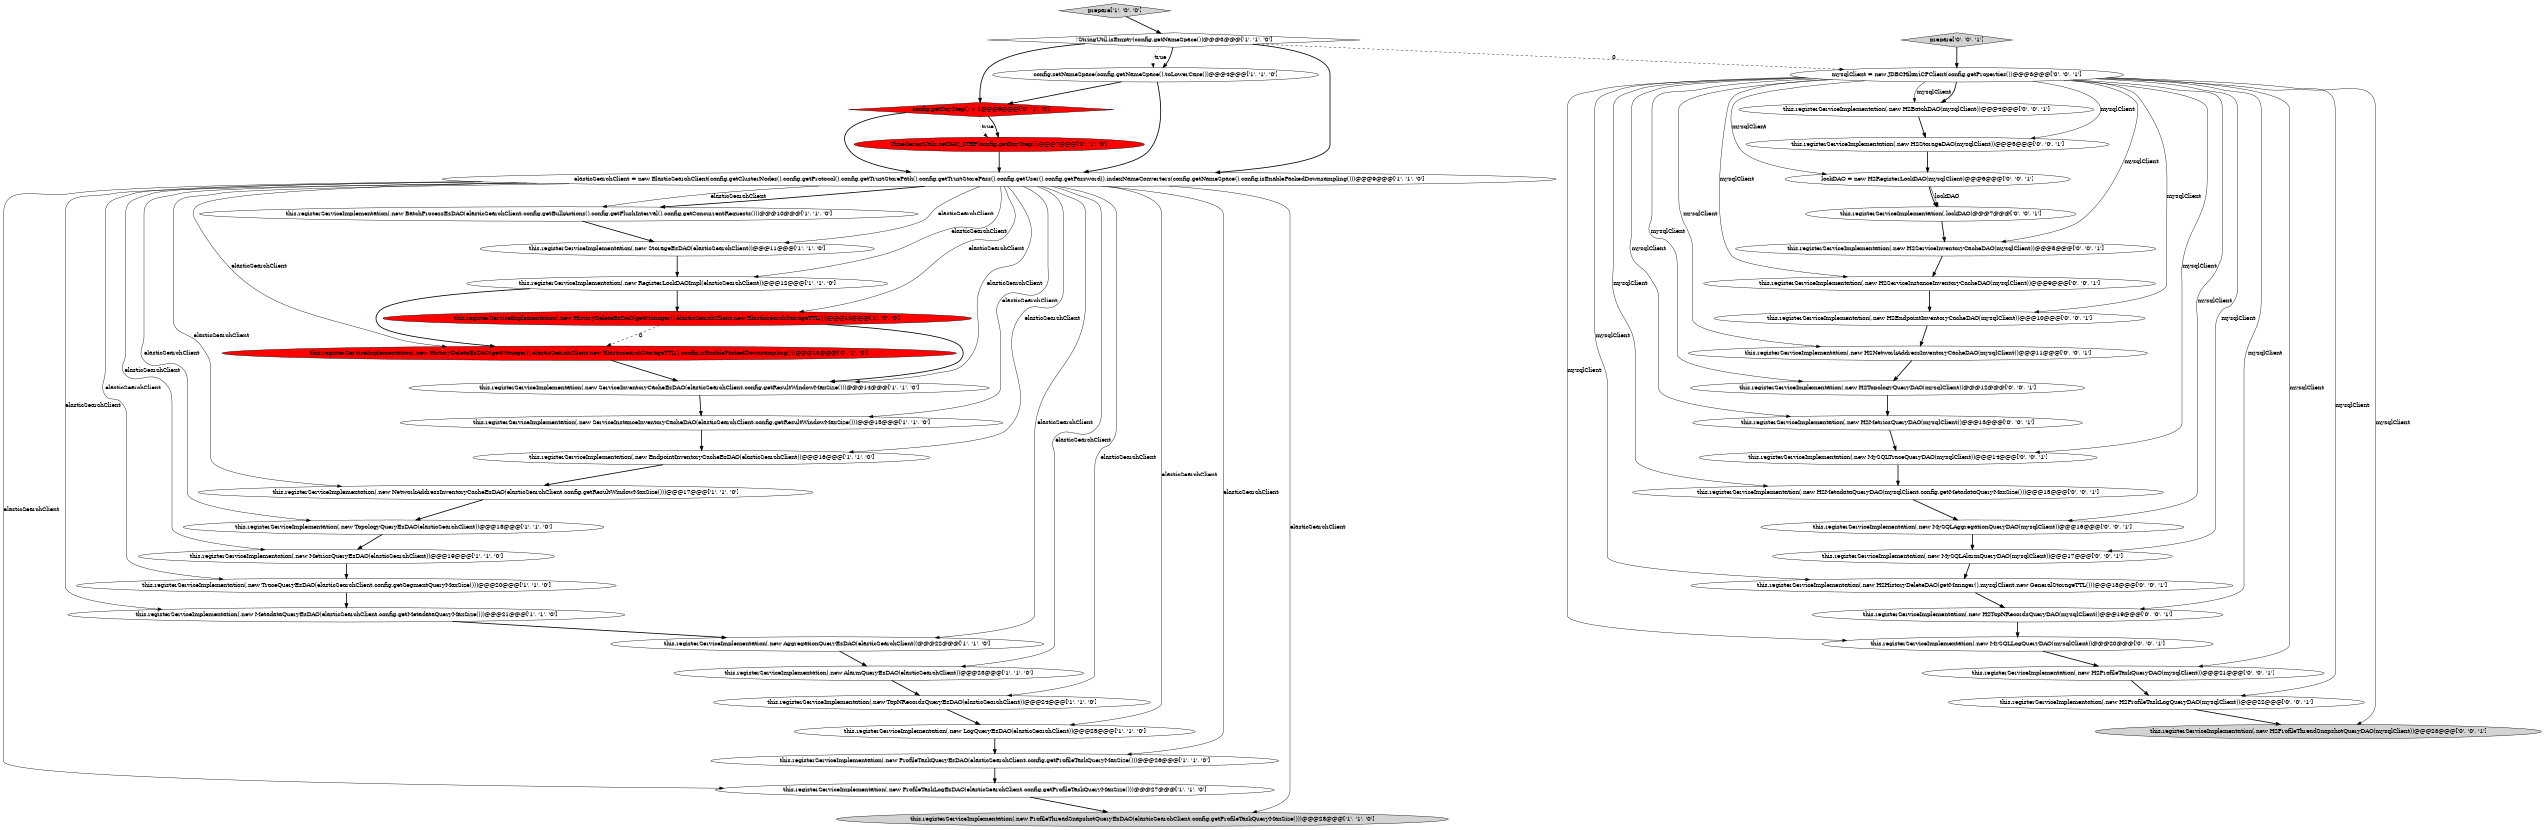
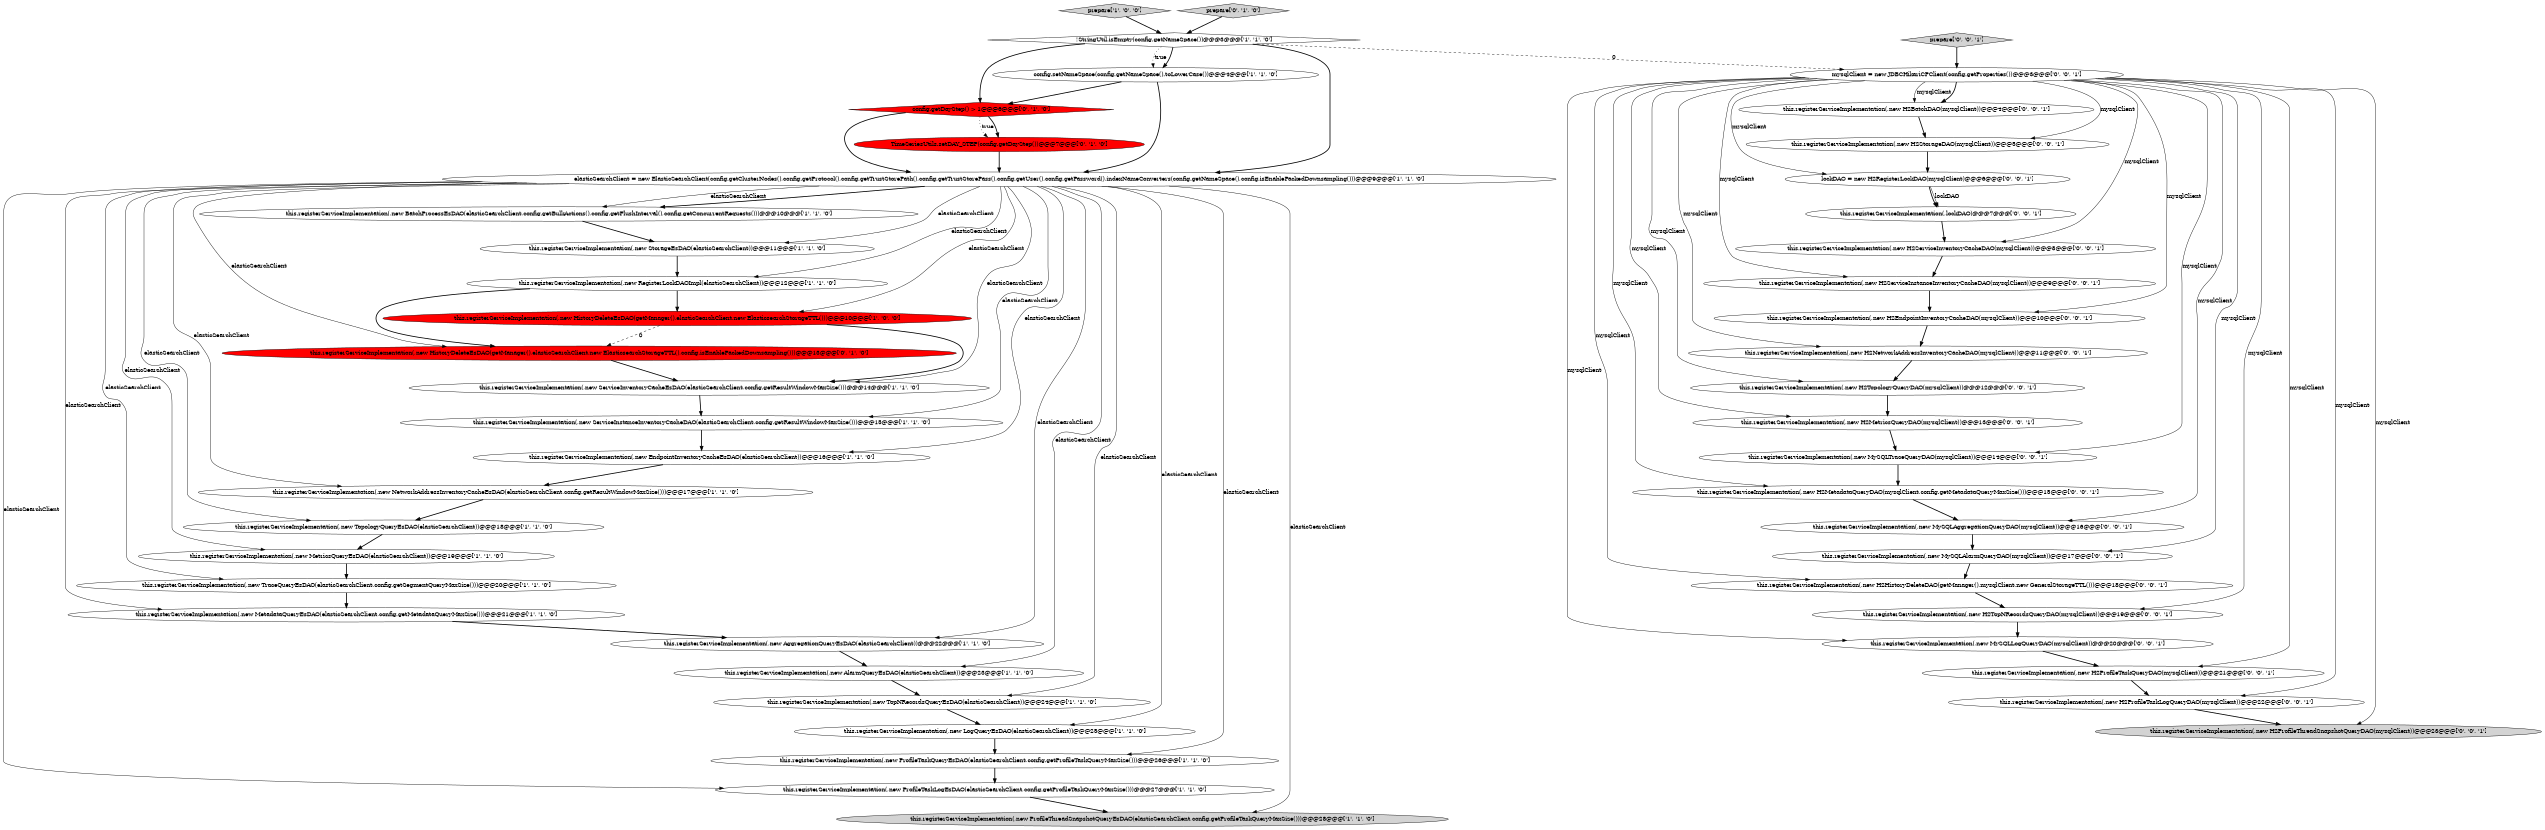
  digraph {
    node [fillcolor=white shape=ellipse style=filled]
    edge [style=bold]
    n1 [label="this.registerServiceImplementation(,new EndpointInventoryCacheEsDAO(elasticSearchClient))@@@16@@@['1', '1', '0']"]
    n2 [label="this.registerServiceImplementation(,new NetworkAddressInventoryCacheEsDAO(elasticSearchClient,config.getResultWindowMaxSize()))@@@17@@@['1', '1', '0']"]
    n3 [fillcolor=lightgray label="this.registerServiceImplementation(,new H2ProfileThreadSnapshotQueryDAO(mysqlClient))@@@23@@@['0', '0', '1']"]
    n4 [fillcolor=lightgray label="prepare['0', '0', '1']" shape=diamond]
    n5 [label="mysqlClient = new JDBCHikariCPClient(config.getProperties())@@@3@@@['0', '0', '1']"]
    n6 [label="this.registerServiceImplementation(,new TopNRecordsQueryEsDAO(elasticSearchClient))@@@24@@@['1', '1', '0']"]
    n7 [label="this.registerServiceImplementation(,new LogQueryEsDAO(elasticSearchClient))@@@25@@@['1', '1', '0']"]
    n8 [label="this.registerServiceImplementation(,new H2EndpointInventoryCacheDAO(mysqlClient))@@@10@@@['0', '0', '1']"]
    n9 [label="this.registerServiceImplementation(,new H2NetworkAddressInventoryCacheDAO(mysqlClient))@@@11@@@['0', '0', '1']"]
    n10 [label="lockDAO = new H2RegisterLockDAO(mysqlClient)@@@6@@@['0', '0', '1']"]
    n11 [label="this.registerServiceImplementation(,lockDAO)@@@7@@@['0', '0', '1']"]
    n12 [label="this.registerServiceImplementation(,new TopologyQueryEsDAO(elasticSearchClient))@@@18@@@['1', '1', '0']"]
    n13 [label="this.registerServiceImplementation(,new H2HistoryDeleteDAO(getManager(),mysqlClient,new GeneralStorageTTL()))@@@18@@@['0', '0', '1']"]
    n14 [label="this.registerServiceImplementation(,new H2TopNRecordsQueryDAO(mysqlClient))@@@19@@@['0', '0', '1']"]
    n15 [fillcolor=lightgray label="prepare['1', '0', '0']" shape=diamond]
    n16 [label="!StringUtil.isEmpty(config.getNameSpace())@@@3@@@['1', '1', '0']" shape=diamond]
    n17 [label="this.registerServiceImplementation(,new MySQLLogQueryDAO(mysqlClient))@@@20@@@['0', '0', '1']"]
    n18 [label="this.registerServiceImplementation(,new H2ProfileTaskQueryDAO(mysqlClient))@@@21@@@['0', '0', '1']"]
    n19 [label="this.registerServiceImplementation(,new TraceQueryEsDAO(elasticSearchClient,config.getSegmentQueryMaxSize()))@@@20@@@['1', '1', '0']"]
    n20 [label="this.registerServiceImplementation(,new MetadataQueryEsDAO(elasticSearchClient,config.getMetadataQueryMaxSize()))@@@21@@@['1', '1', '0']"]
    n21 [label="this.registerServiceImplementation(,new H2TopologyQueryDAO(mysqlClient))@@@12@@@['0', '0', '1']"]
    n22 [label="this.registerServiceImplementation(,new H2MetricsQueryDAO(mysqlClient))@@@13@@@['0', '0', '1']"]
    n23 [label="this.registerServiceImplementation(,new AlarmQueryEsDAO(elasticSearchClient))@@@23@@@['1', '1', '0']"]
    n24 [label="this.registerServiceImplementation(,new H2ServiceInstanceInventoryCacheDAO(mysqlClient))@@@9@@@['0', '0', '1']"]
    n25 [label="this.registerServiceImplementation(,new RegisterLockDAOImpl(elasticSearchClient))@@@12@@@['1', '1', '0']"]
    n26 [fillcolor=red label="this.registerServiceImplementation(,new HistoryDeleteEsDAO(getManager(),elasticSearchClient,new ElasticsearchStorageTTL(),config.isEnablePackedDownsampling()))@@@13@@@['0', '1', '0']"]
    n27 [fillcolor=red label="this.registerServiceImplementation(,new HistoryDeleteEsDAO(getManager(),elasticSearchClient,new ElasticsearchStorageTTL()))@@@10@@@['1', '0', '0']"]
    n28 [label="this.registerServiceImplementation(,new H2BatchDAO(mysqlClient))@@@4@@@['0', '0', '1']"]
    n29 [label="this.registerServiceImplementation(,new H2StorageDAO(mysqlClient))@@@5@@@['0', '0', '1']"]
    n30 [fillcolor=red label="config.getDayStep() > 1@@@6@@@['0', '1', '0']" shape=diamond]
    n31 [fillcolor=red label="TimeSeriesUtils.setDAY_STEP(config.getDayStep())@@@7@@@['0', '1', '0']"]
    n32 [label="elasticSearchClient = new ElasticSearchClient(config.getClusterNodes(),config.getProtocol(),config.getTrustStorePath(),config.getTrustStorePass(),config.getUser(),config.getPassword(),indexNameConverters(config.getNameSpace(),config.isEnablePackedDownsampling()))@@@9@@@['1', '1', '0']"]
    n33 [label="this.registerServiceImplementation(,new StorageEsDAO(elasticSearchClient))@@@11@@@['1', '1', '0']"]
    n34 [label="this.registerServiceImplementation(,new ServiceInventoryCacheEsDAO(elasticSearchClient,config.getResultWindowMaxSize()))@@@14@@@['1', '1', '0']"]
    n35 [label="this.registerServiceImplementation(,new MySQLAggregationQueryDAO(mysqlClient))@@@16@@@['0', '0', '1']"]
    n36 [label="this.registerServiceImplementation(,new MySQLAlarmQueryDAO(mysqlClient))@@@17@@@['0', '0', '1']"]
    n37 [label="this.registerServiceImplementation(,new AggregationQueryEsDAO(elasticSearchClient))@@@22@@@['1', '1', '0']"]
    n38 [label="this.registerServiceImplementation(,new H2ServiceInventoryCacheDAO(mysqlClient))@@@8@@@['0', '0', '1']"]
    n39 [label="this.registerServiceImplementation(,new MySQLTraceQueryDAO(mysqlClient))@@@14@@@['0', '0', '1']"]
    n40 [label="this.registerServiceImplementation(,new H2ProfileTaskLogQueryDAO(mysqlClient))@@@22@@@['0', '0', '1']"]
    n41 [label="this.registerServiceImplementation(,new ServiceInstanceInventoryCacheDAO(elasticSearchClient,config.getResultWindowMaxSize()))@@@15@@@['1', '1', '0']"]
    n42 [label="this.registerServiceImplementation(,new H2MetadataQueryDAO(mysqlClient,config.getMetadataQueryMaxSize()))@@@15@@@['0', '0', '1']"]
    n43 [label="this.registerServiceImplementation(,new ProfileTaskLogEsDAO(elasticSearchClient,config.getProfileTaskQueryMaxSize()))@@@27@@@['1', '1', '0']"]
    n44 [fillcolor=lightgray label="this.registerServiceImplementation(,new ProfileThreadSnapshotQueryEsDAO(elasticSearchClient,config.getProfileTaskQueryMaxSize()))@@@28@@@['1', '1', '0']"]
    n45 [label="config.setNameSpace(config.getNameSpace().toLowerCase())@@@4@@@['1', '1', '0']"]
    n46 [label="this.registerServiceImplementation(,new BatchProcessEsDAO(elasticSearchClient,config.getBulkActions(),config.getFlushInterval(),config.getConcurrentRequests()))@@@10@@@['1', '1', '0']"]
    n47 [label="this.registerServiceImplementation(,new ProfileTaskQueryEsDAO(elasticSearchClient,config.getProfileTaskQueryMaxSize()))@@@26@@@['1', '1', '0']"]
+   n48 [fillcolor=lightgray label="prepare['0', '1', '0']" shape=diamond]
    n49 [label="this.registerServiceImplementation(,new MetricsQueryEsDAO(elasticSearchClient))@@@19@@@['1', '1', '0']"]
    n1 -> n2
    n2 -> n12
    n4 -> n5
    n5 -> n3 [label=mysqlClient style=solid]
    n5 -> n8 [label=mysqlClient style=solid]
    n5 -> n9 [label=mysqlClient style=solid]
    n5 -> n10 [label=mysqlClient style=solid]
    n5 -> n13 [label=mysqlClient style=solid]
    n5 -> n14 [label=mysqlClient style=solid]
    n5 -> n17 [label=mysqlClient style=solid]
    n5 -> n18 [label=mysqlClient style=solid]
    n5 -> n21 [label=mysqlClient style=solid]
    n5 -> n22 [label=mysqlClient style=solid]
    n5 -> n24 [label=mysqlClient style=solid]
    n5 -> n28 [label=mysqlClient style=solid]
    n5 -> n28
    n5 -> n29 [label=mysqlClient style=solid]
    n5 -> n35 [label=mysqlClient style=solid]
    n5 -> n36 [label=mysqlClient style=solid]
    n5 -> n38 [label=mysqlClient style=solid]
    n5 -> n39 [label=mysqlClient style=solid]
    n5 -> n40 [label=mysqlClient style=solid]
    n5 -> n42 [label=mysqlClient style=solid]
    n6 -> n7
    n7 -> n47
    n8 -> n9
    n9 -> n21
    n10 -> n11
    n10 -> n11 [label=lockDAO style=solid]
    n11 -> n38
    n12 -> n49
    n13 -> n14
    n14 -> n17
    n15 -> n16
    n16 -> n5 [label=0 style=dashed]
    n16 -> n30
    n16 -> n32
    n16 -> n45
    n16 -> n45 [label=true style=dotted]
    n17 -> n18
    n18 -> n40
    n19 -> n20
    n20 -> n37
    n21 -> n22
    n22 -> n39
    n23 -> n6
    n24 -> n8
    n25 -> n26
    n25 -> n27
    n26 -> n34
    n27 -> n26 [label=0 style=dashed]
    n27 -> n34
    n28 -> n29
    n29 -> n10
    n30 -> n31 [label=true style=dotted]
    n30 -> n31
    n30 -> n32
    n31 -> n32
    n32 -> n1 [label=elasticSearchClient style=solid]
    n32 -> n2 [label=elasticSearchClient style=solid]
    n32 -> n6 [label=elasticSearchClient style=solid]
    n32 -> n7 [label=elasticSearchClient style=solid]
    n32 -> n12 [label=elasticSearchClient style=solid]
    n32 -> n19 [label=elasticSearchClient style=solid]
    n32 -> n20 [label=elasticSearchClient style=solid]
    n32 -> n23 [label=elasticSearchClient style=solid]
    n32 -> n25 [label=elasticSearchClient style=solid]
    n32 -> n26 [label=elasticSearchClient style=solid]
    n32 -> n27 [label=elasticSearchClient style=solid]
    n32 -> n33 [label=elasticSearchClient style=solid]
    n32 -> n34 [label=elasticSearchClient style=solid]
    n32 -> n37 [label=elasticSearchClient style=solid]
    n32 -> n41 [label=elasticSearchClient style=solid]
    n32 -> n43 [label=elasticSearchClient style=solid]
    n32 -> n44 [label=elasticSearchClient style=solid]
    n32 -> n46 [label=elasticSearchClient style=solid]
    n32 -> n46
    n32 -> n47 [label=elasticSearchClient style=solid]
    n32 -> n49 [label=elasticSearchClient style=solid]
    n33 -> n25
    n34 -> n41
    n35 -> n36
    n36 -> n13
    n37 -> n23
    n38 -> n24
    n39 -> n42
    n40 -> n3
    n41 -> n1
    n42 -> n35
    n43 -> n44
    n45 -> n30
    n45 -> n32
    n46 -> n33
    n47 -> n43
+   n48 -> n16
    n49 -> n19
  }
